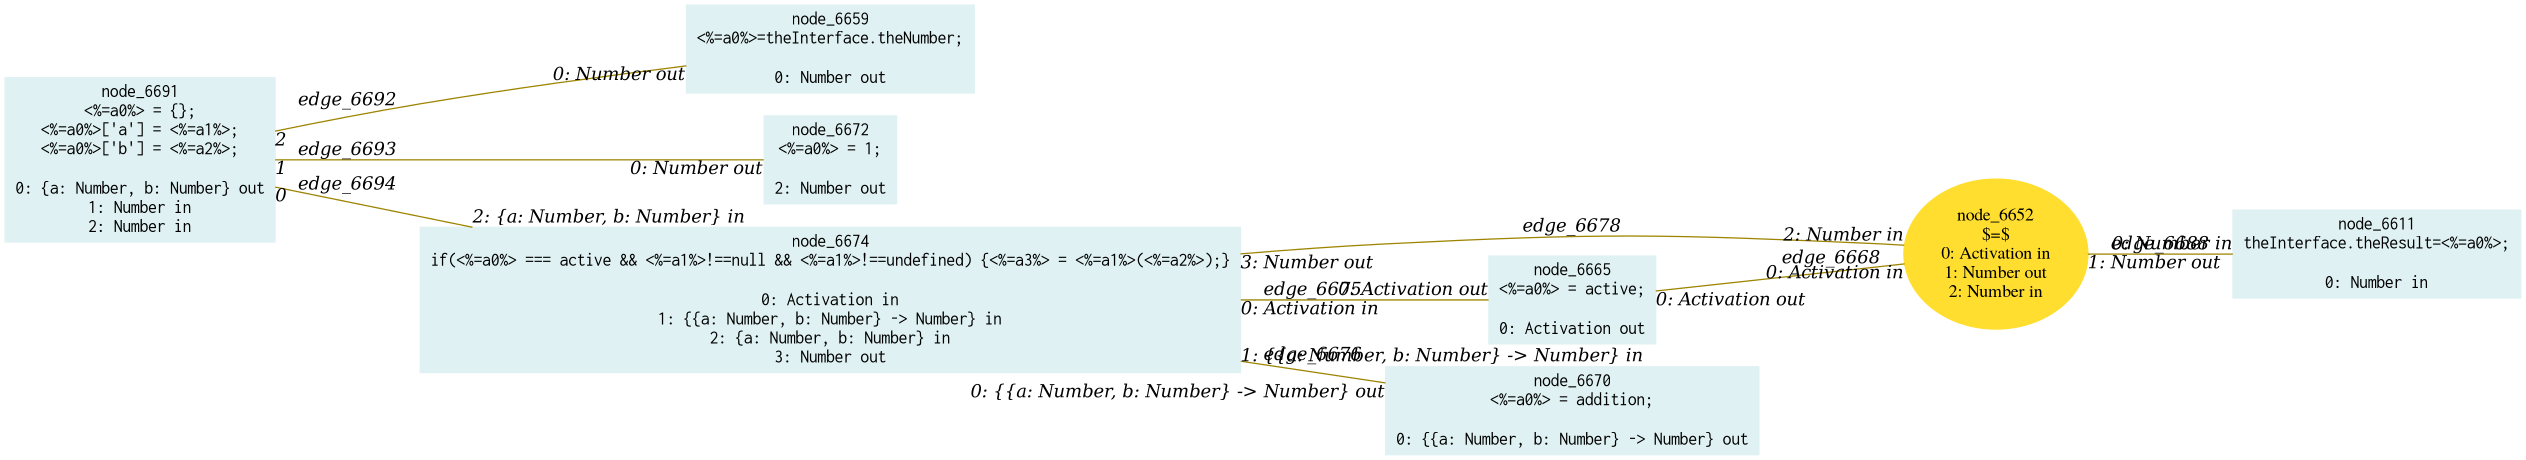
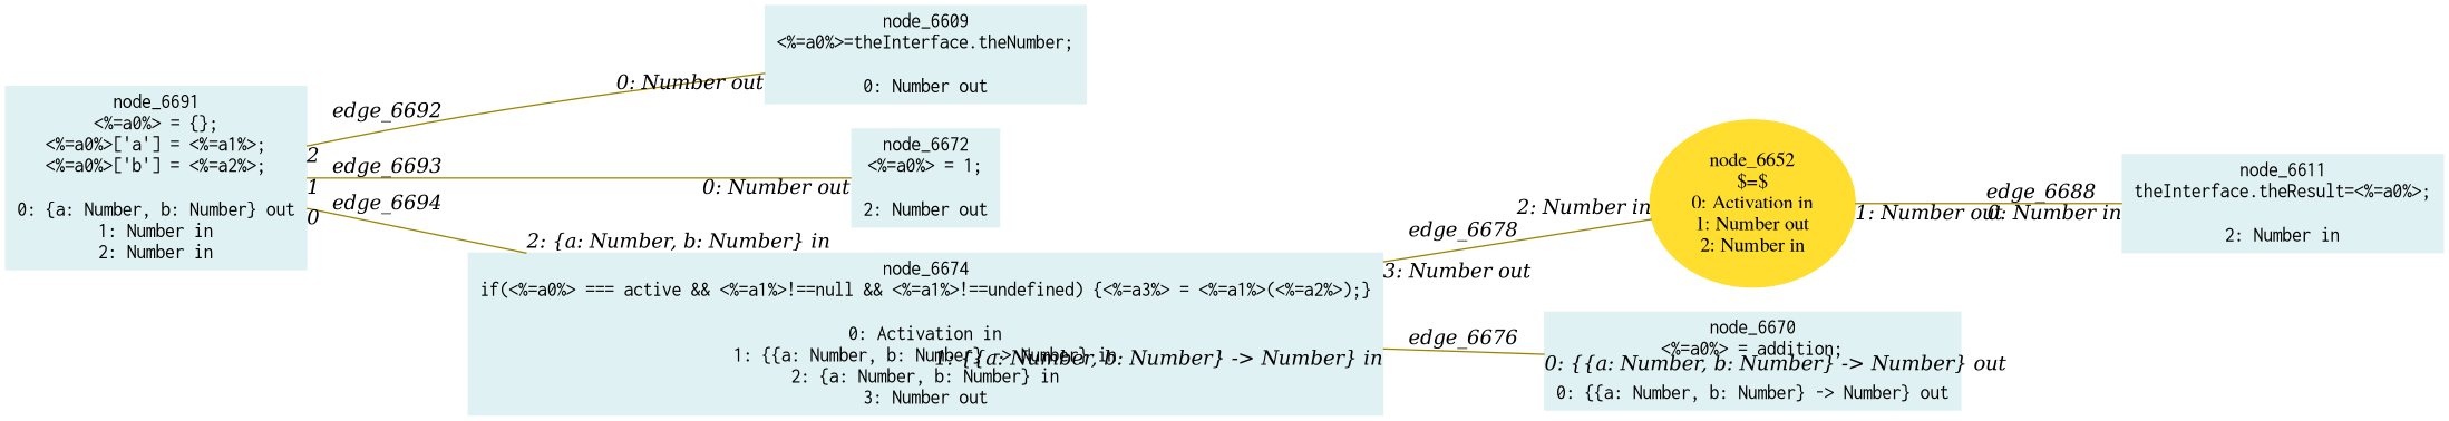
  digraph {
    rankdir=LR
    node [color="#dff1f2" fontname=Courier shape=box style=filled]
    edge [arrowHead=none arrowsize=1 color="#9d8400" dir=none fontname="Times-Italic" headlabel="0: Number out"]
-   n1 [label="node_6659\n<%=a0%>=theInterface.theNumber;\n\n0: Number out"]
-   n2 [label="node_6611\ntheInterface.theResult=<%=a0%>;\n\n0: Number in"]
+   n1 [label="node_6609\n<%=a0%>=theInterface.theNumber;\n\n0: Number out"]
+   n2 [label="node_6611\ntheInterface.theResult=<%=a0%>;\n\n2: Number in"]
    n3 [color="#ffde2f" fontname=Times label="node_6652\n$=$\n0: Activation in\n1: Number out\n2: Number in" shape=ellipse]
-   n4 [label="node_6665\n<%=a0%> = active;\n\n0: Activation out"]
    n5 [label="node_6670\n<%=a0%> = addition;\n\n0: {{a: Number, b: Number} -> Number} out"]
    n6 [label="node_6672\n<%=a0%> = 1;\n\n2: Number out"]
    n7 [label="node_6674\nif(<%=a0%> === active && <%=a1%>!==null && <%=a1%>!==undefined) {<%=a3%> = <%=a1%>(<%=a2%>);}\n\n0: Activation in\n1: {{a: Number, b: Number} -> Number} in\n2: {a: Number, b: Number} in\n3: Number out"]
    n8 [label="node_6691\n<%=a0%> = {};\n<%=a0%>['a'] = <%=a1%>;\n<%=a0%>['b'] = <%=a2%>;\n\n0: {a: Number, b: Number} out\n1: Number in\n2: Number in"]
    n3 -> n2 [headlabel="0: Number in" label=edge_6688 taillabel="1: Number out"]
-   n4 -> n3 [headlabel="0: Activation in" label=edge_6668 taillabel="0: Activation out"]
    n7 -> n3 [headlabel="2: Number in" label=edge_6678 taillabel="3: Number out"]
-   n7 -> n4 [headlabel="0: Activation out" label=edge_6675 taillabel="0: Activation in"]
    n7 -> n5 [headlabel="0: {{a: Number, b: Number} -> Number} out" label=edge_6676 taillabel="1: {{a: Number, b: Number} -> Number} in"]
    n8 -> n1 [label=edge_6692 taillabel=2]
    n8 -> n6 [label=edge_6693 taillabel=1]
    n8 -> n7 [headlabel="2: {a: Number, b: Number} in" label=edge_6694 taillabel=0]
  }
